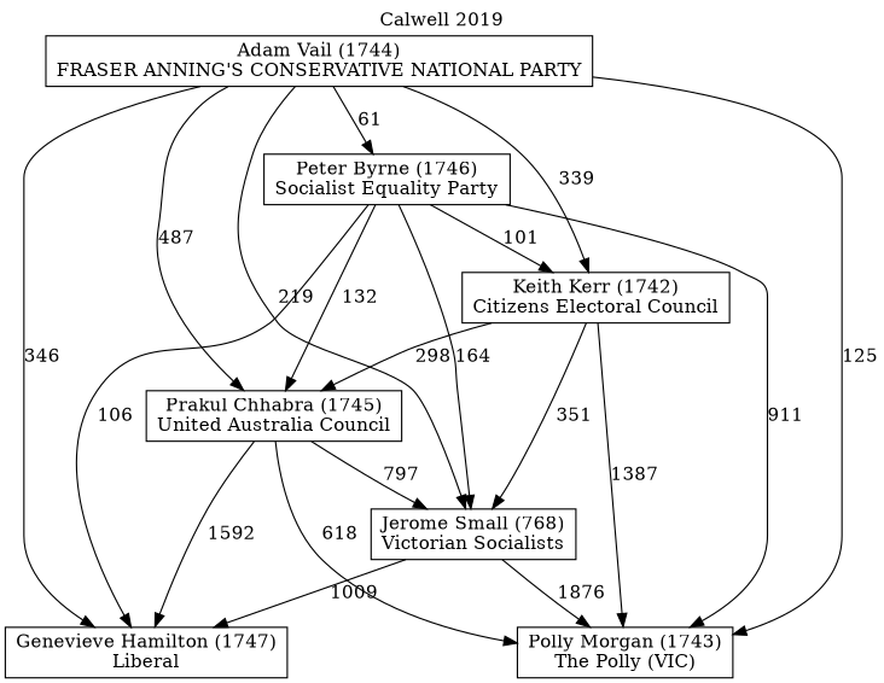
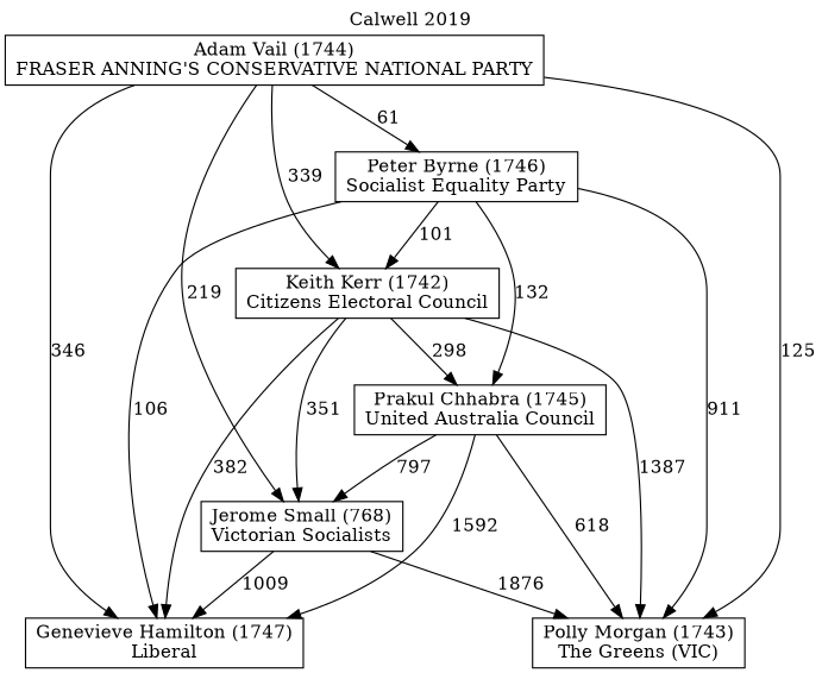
  digraph {
    label="Calwell 2019"
    labelloc=t
    mclimit=10
    node [shape=box]
    n1 [label="Genevieve Hamilton (1747)\nLiberal"]
-   n2 [label="Polly Morgan (1743)\nThe Polly (VIC)"]
+   n2 [label="Polly Morgan (1743)\nThe Greens (VIC)"]
    n3 [label="Jerome Small (768)\nVictorian Socialists"]
    n4 [label="Prakul Chhabra (1745)\nUnited Australia Council"]
    n5 [label="Keith Kerr (1742)\nCitizens Electoral Council"]
    n6 [label="Adam Vail (1744)\nFRASER ANNING'S CONSERVATIVE NATIONAL PARTY"]
    n7 [label="Peter Byrne (1746)\nSocialist Equality Party"]
    n3 -> n1 [label=1009]
    n3 -> n2 [label=1876]
    n4 -> n1 [label=1592]
    n4 -> n2 [label=618]
    n4 -> n3 [label=797]
+   n5 -> n1 [label=382]
    n5 -> n2 [label=1387]
    n5 -> n3 [label=351]
    n5 -> n4 [label=298]
    n6 -> n1 [label=346]
    n6 -> n2 [label=125]
    n6 -> n3 [label=219]
-   n6 -> n4 [label=487]
    n6 -> n5 [label=339]
    n6 -> n7 [label=61]
    n7 -> n1 [label=106]
    n7 -> n2 [label=911]
-   n7 -> n3 [label=164]
    n7 -> n4 [label=132]
    n7 -> n5 [label=101]
  }
